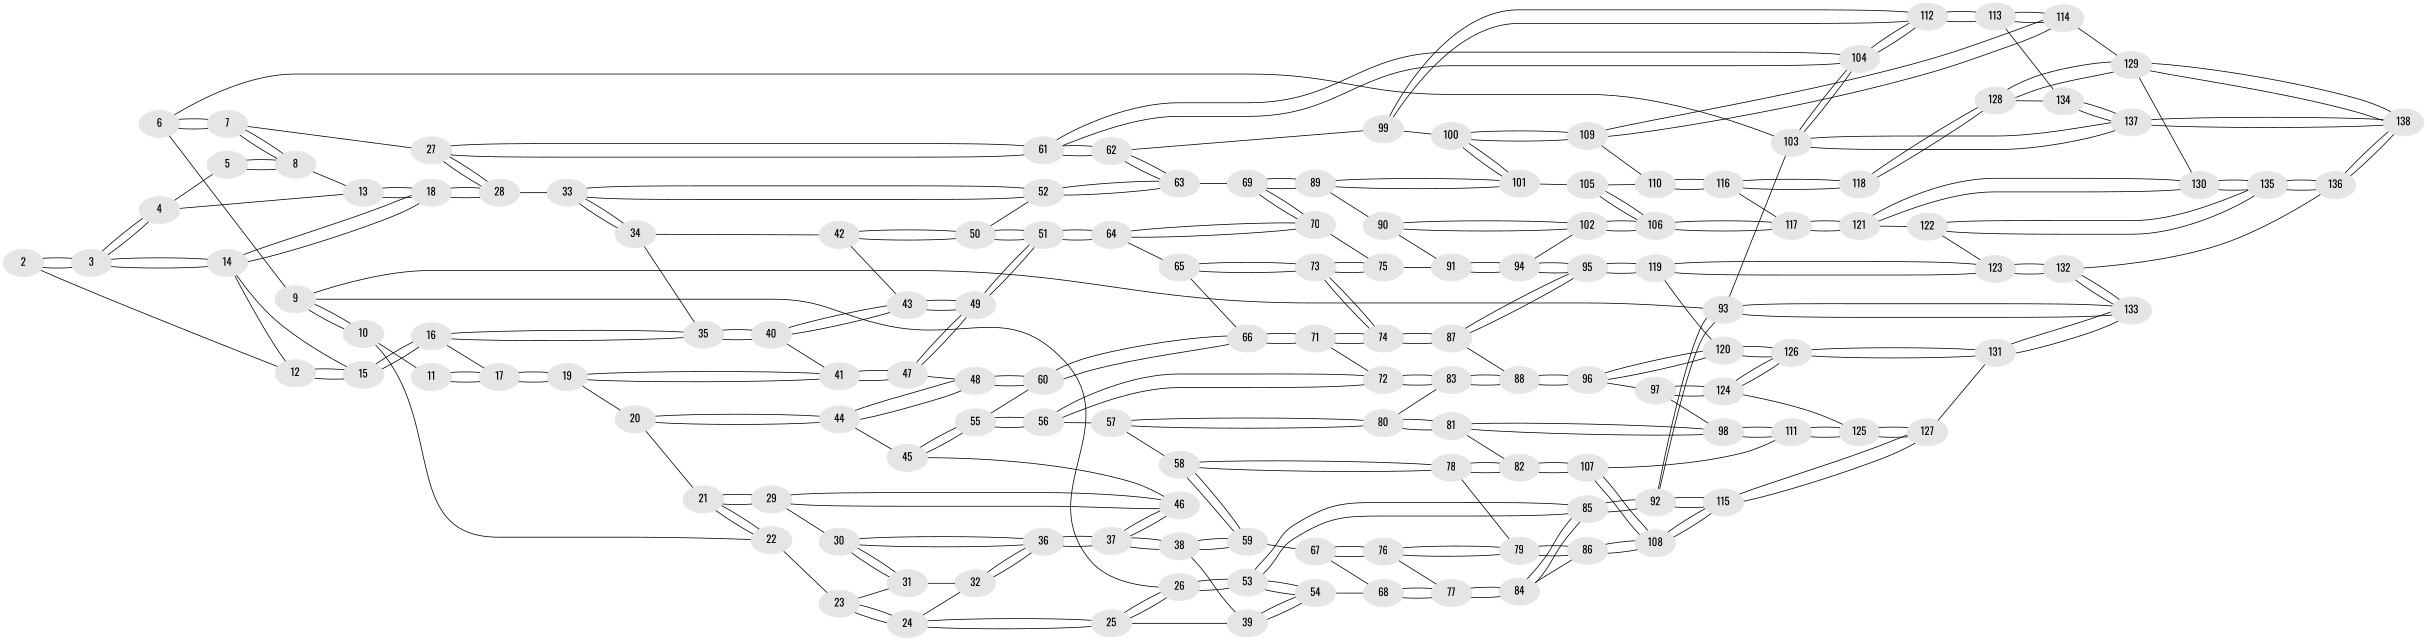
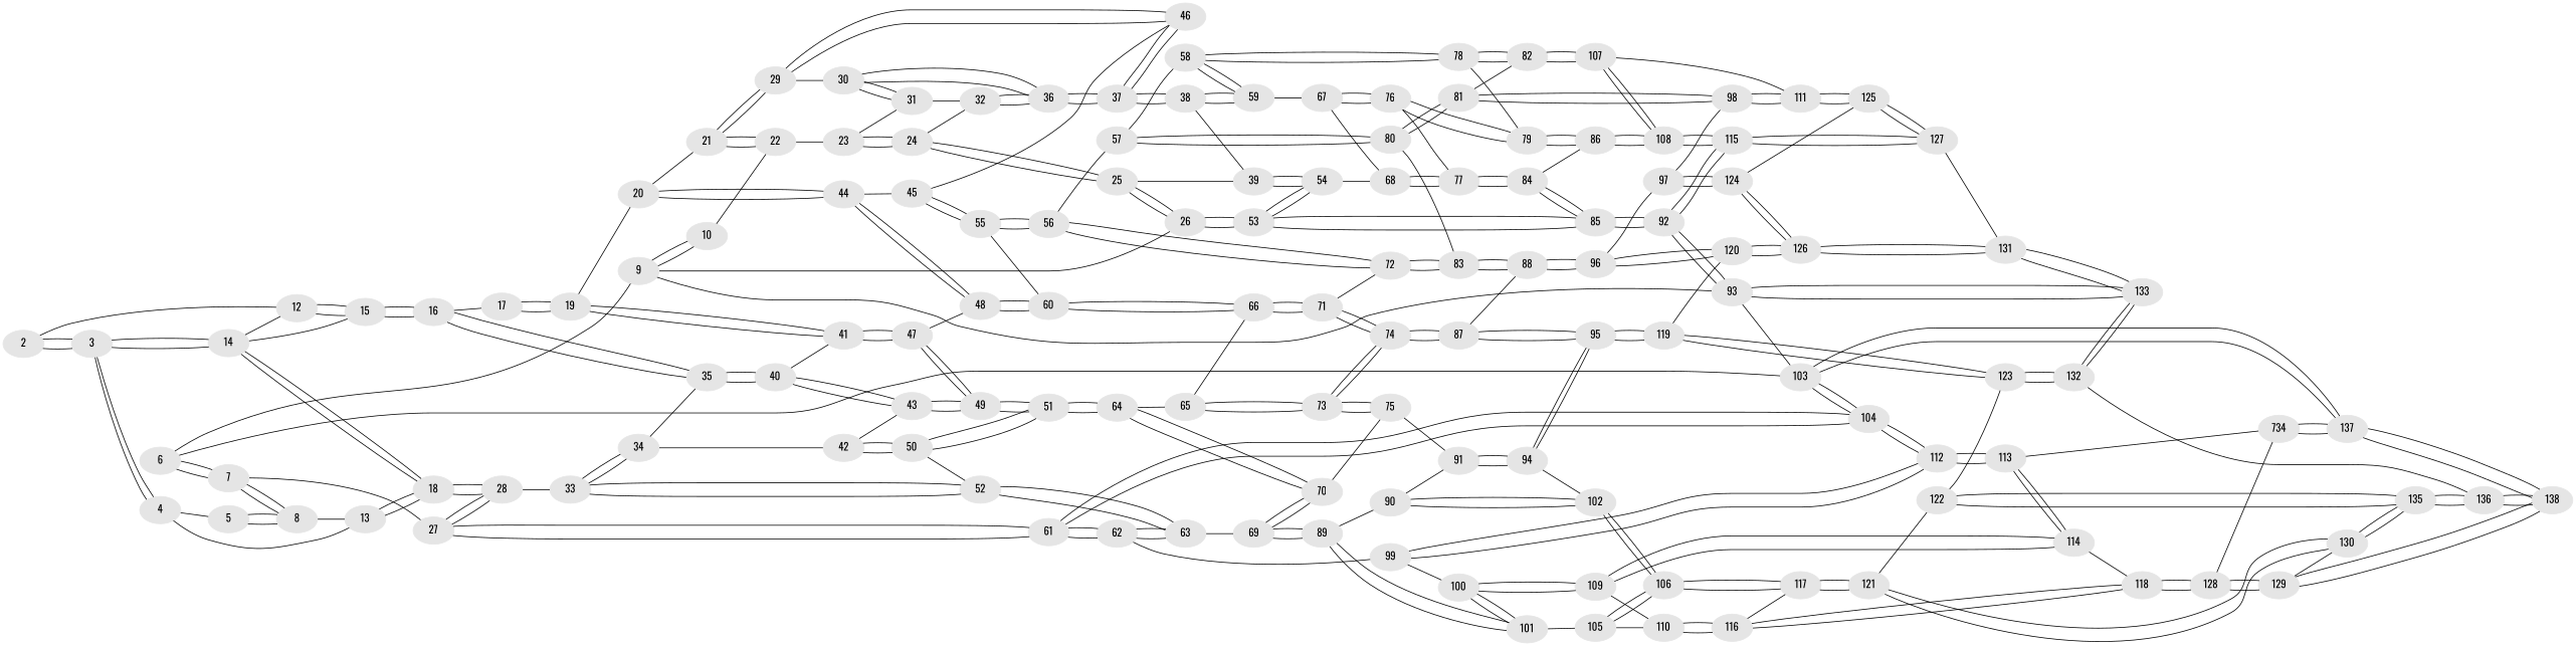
  graph {
    fontname=Oswald
    rankdir=LR
    node [color=gray90 fontname=Oswald style=filled]
    edge [fontname=Oswald]
    2
    3
    12
    6
    7
    9
    103
    4
    14
    15
    5
    13
    18
    8
    27
    10
    26
    93
    104
    137
    28
    61
-   11
    22
    53
    133
    17
    23
    19
    16
    35
    40
    20
    41
    33
    21
    44
    47
    29
    45
    48
    30
    46
    24
    31
    25
    32
    39
    36
    54
    85
    62
    34
    52
    37
    42
    63
    43
    50
    38
    59
    67
    68
    49
    51
    55
    60
    56
    66
    64
    65
    70
    69
    92
    77
    57
    72
    58
    80
    83
    78
    81
    79
    82
    76
    71
    99
    112
    100
    89
    73
    75
    74
    84
    90
    101
    91
    87
    88
    95
    94
    86
    107
    108
    98
    111
    96
    115
    119
    97
    120
    102
    105
    106
    127
    123
    124
    126
    125
    109
    113
    110
    114
    117
    138
    116
    121
    118
-   134
+   134 [label=734]
    128
    131
    122
    130
    129
    132
    135
    136
    2 -- 3
    2 -- 3
    2 -- 12
    3 -- 4
    3 -- 4
    3 -- 14
    3 -- 14
    12 -- 15
    12 -- 15
    6 -- 7
    6 -- 7
    6 -- 9
    6 -- 103
    7 -- 8
    7 -- 8
    7 -- 27
    9 -- 10
    9 -- 10
    9 -- 26
    9 -- 93
    103 -- 104
    103 -- 104
    103 -- 137
    103 -- 137
    4 -- 5
    4 -- 13
    14 -- 12
    14 -- 15
    14 -- 18
    14 -- 18
    15 -- 16
    15 -- 16
    5 -- 8
    5 -- 8
    13 -- 18
    13 -- 18
    18 -- 28
    18 -- 28
    8 -- 13
    27 -- 28
    27 -- 28
    27 -- 61
    27 -- 61
-   10 -- 11
    10 -- 22
    26 -- 53
    26 -- 53
    93 -- 103
    93 -- 133
    93 -- 133
    104 -- 112
    104 -- 112
    137 -- 138
    137 -- 138
    28 -- 33
    61 -- 104
    61 -- 104
    61 -- 62
    61 -- 62
-   11 -- 17
-   11 -- 17
    22 -- 23
    53 -- 54
    53 -- 54
    53 -- 85
    53 -- 85
    17 -- 19
    17 -- 19
    23 -- 24
    23 -- 24
    23 -- 31
    19 -- 20
    19 -- 41
    19 -- 41
    16 -- 17
    16 -- 35
    16 -- 35
    35 -- 40
    35 -- 40
    40 -- 41
    40 -- 43
    40 -- 43
    20 -- 21
    20 -- 44
    20 -- 44
    41 -- 47
    41 -- 47
    33 -- 34
    33 -- 34
    33 -- 52
    33 -- 52
    21 -- 22
    21 -- 22
    21 -- 29
    21 -- 29
    44 -- 45
    44 -- 48
    44 -- 48
    47 -- 48
    47 -- 49
    47 -- 49
    29 -- 30
    29 -- 46
    29 -- 46
    45 -- 46
    45 -- 55
    45 -- 55
    48 -- 60
    48 -- 60
    30 -- 31
    30 -- 31
    30 -- 36
    30 -- 36
    24 -- 25
    24 -- 25
    24 -- 32
    31 -- 32
    25 -- 26
    25 -- 26
    25 -- 39
    32 -- 36
    32 -- 36
    39 -- 54
    39 -- 54
    36 -- 37
    36 -- 37
    54 -- 68
    85 -- 92
    85 -- 92
    62 -- 63
    62 -- 63
    62 -- 99
    34 -- 35
    34 -- 42
    52 -- 63
    52 -- 63
    37 -- 46
    37 -- 46
    37 -- 38
    37 -- 38
    42 -- 43
    42 -- 50
    42 -- 50
    63 -- 69
    43 -- 49
    43 -- 49
    50 -- 52
    50 -- 51
    50 -- 51
    38 -- 39
    38 -- 59
    38 -- 59
    59 -- 67
    67 -- 68
    67 -- 76
    67 -- 76
    68 -- 77
    68 -- 77
    49 -- 51
    49 -- 51
    51 -- 64
    51 -- 64
    55 -- 60
    55 -- 56
    55 -- 56
    60 -- 66
    60 -- 66
    56 -- 57
    56 -- 72
    56 -- 72
    66 -- 71
    66 -- 71
    64 -- 65
    64 -- 70
    64 -- 70
    65 -- 66
    65 -- 73
    65 -- 73
    70 -- 75
    69 -- 70
    69 -- 70
    69 -- 89
    69 -- 89
    92 -- 93
    92 -- 93
    92 -- 115
    92 -- 115
    77 -- 84
    77 -- 84
    57 -- 58
    57 -- 80
    57 -- 80
    72 -- 83
    72 -- 83
    58 -- 59
    58 -- 59
    58 -- 78
    58 -- 78
    80 -- 83
    80 -- 81
    80 -- 81
    83 -- 88
    83 -- 88
    78 -- 79
    78 -- 82
    78 -- 82
    81 -- 82
    81 -- 98
    81 -- 98
    79 -- 86
    79 -- 86
    82 -- 107
    82 -- 107
    76 -- 77
    76 -- 79
    76 -- 79
    71 -- 72
    71 -- 74
    71 -- 74
    99 -- 112
    99 -- 112
    99 -- 100
    112 -- 113
    112 -- 113
    100 -- 101
    100 -- 101
    100 -- 109
    100 -- 109
    89 -- 90
    89 -- 101
    89 -- 101
    73 -- 75
    73 -- 75
    73 -- 74
    73 -- 74
    75 -- 91
    74 -- 87
    74 -- 87
    84 -- 85
    84 -- 85
    84 -- 86
    90 -- 91
    90 -- 102
    90 -- 102
    101 -- 105
    91 -- 94
    91 -- 94
    87 -- 88
    87 -- 95
    87 -- 95
    88 -- 96
    88 -- 96
    95 -- 119
    95 -- 119
    94 -- 95
    94 -- 95
    94 -- 102
    86 -- 108
    86 -- 108
    107 -- 108
    107 -- 108
    107 -- 111
    108 -- 115
    108 -- 115
    98 -- 111
    98 -- 111
    111 -- 125
    111 -- 125
    96 -- 97
    96 -- 120
    96 -- 120
    115 -- 127
    115 -- 127
    119 -- 120
    119 -- 123
    119 -- 123
    97 -- 98
    97 -- 124
    97 -- 124
    120 -- 126
    120 -- 126
    102 -- 106
    102 -- 106
    105 -- 106
    105 -- 106
    105 -- 110
    106 -- 117
    106 -- 117
    127 -- 131
    123 -- 132
    123 -- 132
    124 -- 126
    124 -- 126
    124 -- 125
    126 -- 131
    126 -- 131
    125 -- 127
    125 -- 127
    109 -- 110
    109 -- 114
    109 -- 114
    113 -- 114
    113 -- 114
    113 -- 134
    110 -- 116
    110 -- 116
-   114 -- 129
+   114 -- 118
    117 -- 121
    117 -- 121
    116 -- 117
    116 -- 118
    116 -- 118
    121 -- 122
    121 -- 130
    121 -- 130
    118 -- 128
    118 -- 128
    134 -- 137
    134 -- 137
    128 -- 134
    128 -- 129
    128 -- 129
    131 -- 133
    131 -- 133
    122 -- 123
    122 -- 135
    122 -- 135
    130 -- 135
    130 -- 135
    129 -- 138
    129 -- 138
    129 -- 130
    132 -- 133
    132 -- 133
    132 -- 136
    135 -- 136
    135 -- 136
    136 -- 138
    136 -- 138
  }
